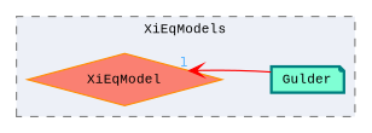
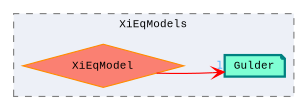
  digraph {
    compound=true
    rankdir=LR
    fontname="Liberation Mono"
    node [fontname="Liberation Mono" fontsize=10]
    n1 [color=darkorange fillcolor=salmon height=0.2 label=XiEqModel shape=diamond style=filled width=0.4]
    n2 [color=teal fillcolor=aquamarine height=0.2 label=Gulder shape=note style="filled,bold" width=0.4]
    subgraph cluster_1 {
      bgcolor="#edf0f7"
      fontsize=10
      label=XiEqModels
      pencolor=grey50
      style="filled,dashed"
      n1
      n2
    }
-   n2 -> n1 [color=red fontcolor=steelblue1 fontname="Liberation Mono" fontsize=10 headlabel=1 labeldistance=1.5 labelfontname=Helvetica labelfontsize=10 arrowhead=vee]
+   n1 -> n2 [color=red fontcolor=steelblue1 fontname="Liberation Mono" fontsize=10 headlabel=1 labeldistance=1.5 labelfontname=Helvetica labelfontsize=10 arrowhead=vee]
  }
